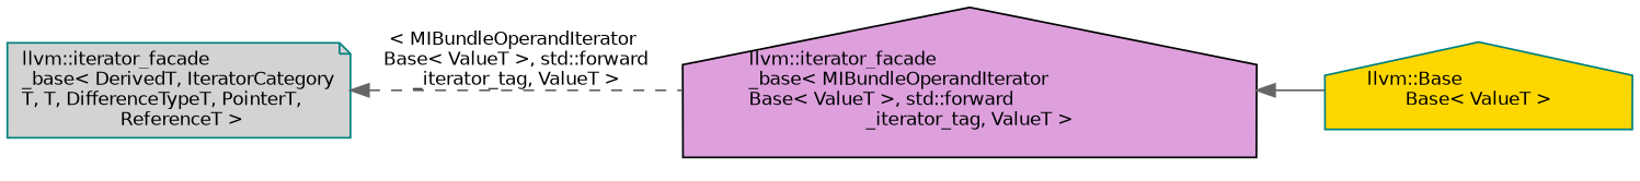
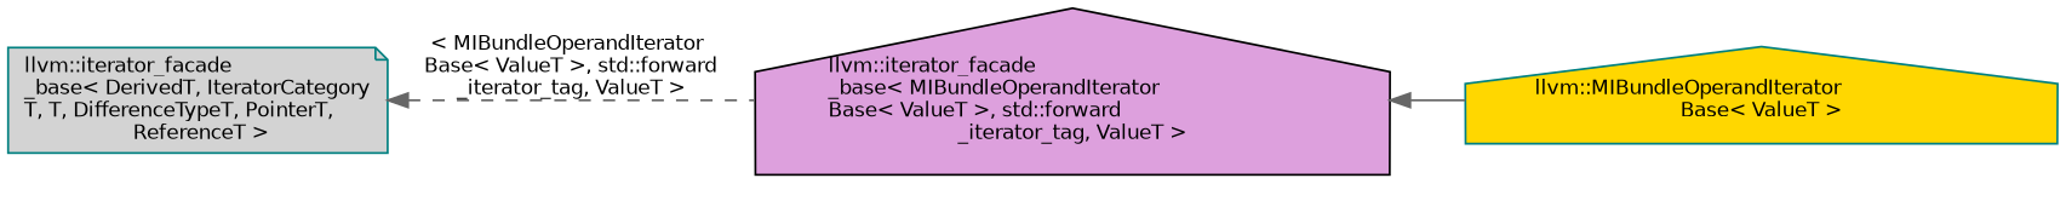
  digraph {
    rankdir=LR
    node [color=teal fontname=Helvetica fontsize=10 shape=house style=filled]
    edge [color=gray40 dir=back fontname=Helvetica fontsize=10 labelfontname=Helvetica labelfontsize=10]
-   n1 [fillcolor=gold fontcolor=black height=0.2 label="llvm::Base\lBase\< ValueT \>" width=0.4]
+   n1 [fillcolor=gold fontcolor=black height=0.2 label="llvm::MIBundleOperandIterator\lBase\< ValueT \>" width=0.4]
    n2 [color=black height=0.2 label="llvm::iterator_facade\l_base\< MIBundleOperandIterator\lBase\< ValueT \>, std::forward\l_iterator_tag, ValueT \>" width=0.4 fillcolor=plum]
    n3 [height=0.2 label="llvm::iterator_facade\l_base\< DerivedT, IteratorCategory\lT, T, DifferenceTypeT, PointerT,\l ReferenceT \>" shape=note width=0.4 fillcolor=lightgrey]
    n2 -> n1 [style=solid]
    n3 -> n2 [label=" \< MIBundleOperandIterator\lBase\< ValueT \>, std::forward\l_iterator_tag, ValueT \>" style=dashed]
  }
